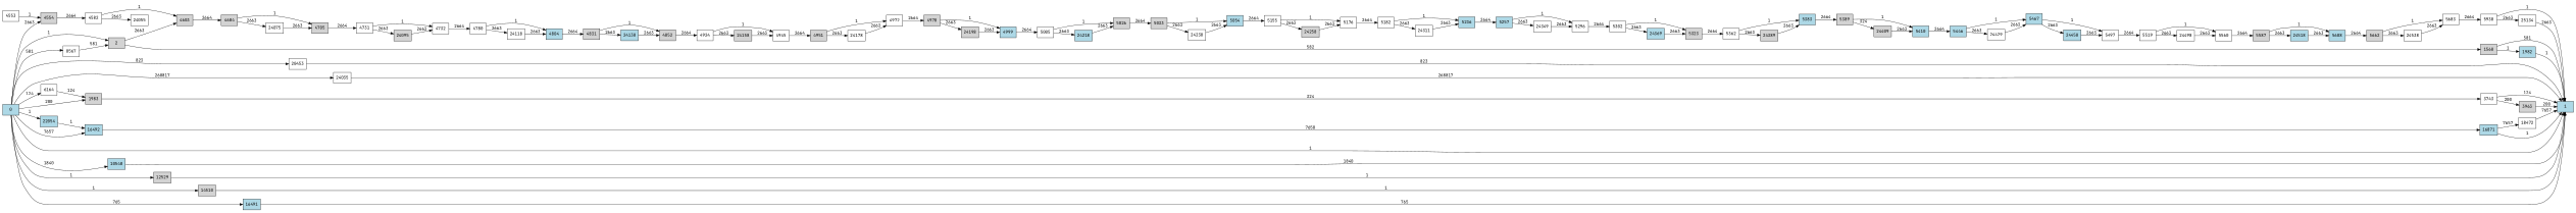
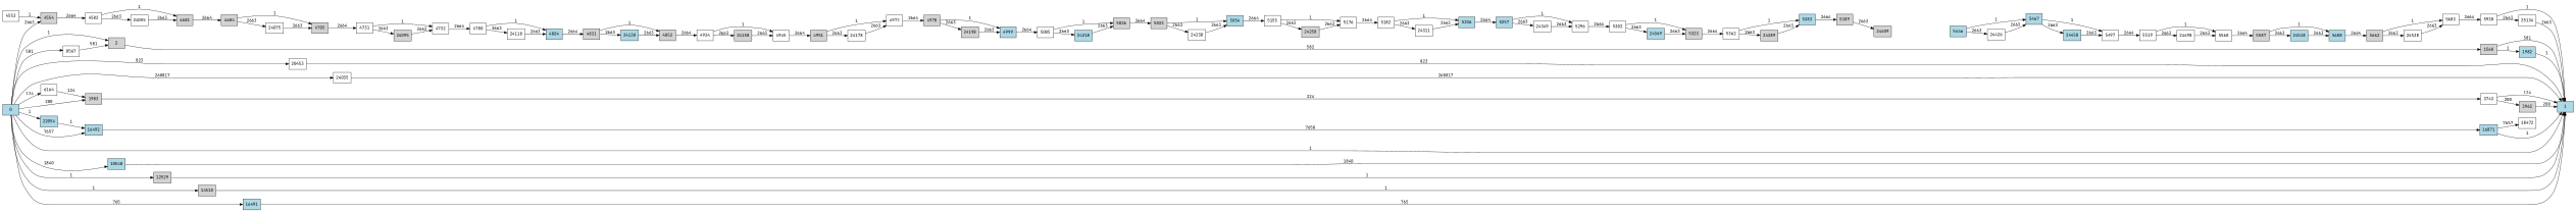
  digraph {
    fontname="JetBrains Mono"
    rankdir=LR
    node [fillcolor=white fontname="JetBrains Mono" shape=rectangle style=filled]
    edge [fontname="JetBrains Mono"]
    2 [fillcolor=lightgrey]
    1560 [fillcolor=lightgrey]
    1 [fillcolor=lightblue]
    1982 [fillcolor=lightblue]
    1983 [fillcolor=lightgrey]
    3743
    3963 [fillcolor=lightgrey]
    4554 [fillcolor=lightgrey]
    4553
    4582
    4603 [fillcolor=lightgrey]
    24055
    4684 [fillcolor=lightgrey]
    4705 [fillcolor=lightgrey]
    24075
    n16 [label=4731]
    4732
    24095 [fillcolor=lightgrey]
    4780
    4804 [fillcolor=lightblue]
    24118
    4831 [fillcolor=lightgrey]
    4852 [fillcolor=lightgrey]
    24138 [fillcolor=lightblue]
    4924
    4945
    24158 [fillcolor=lightgrey]
    4951 [fillcolor=lightgrey]
    4972
    24178
    4978 [fillcolor=lightgrey]
    4999 [fillcolor=lightblue]
    24198 [fillcolor=lightgrey]
    5005
    5026 [fillcolor=lightgrey]
    24218 [fillcolor=lightblue]
    5033 [fillcolor=lightgrey]
    5054 [fillcolor=lightblue]
    24238
    5155
    5176
    24258 [fillcolor=lightgrey]
    5182
    5236 [fillcolor=lightblue]
    24311
    5257 [fillcolor=lightblue]
    5296
    24349
    5302
    5323 [fillcolor=lightgrey]
    24369 [fillcolor=lightblue]
    5362
    5383 [fillcolor=lightblue]
    24389 [fillcolor=lightgrey]
    5389 [fillcolor=lightgrey]
-   5410 [fillcolor=lightblue]
    24409 [fillcolor=lightgrey]
    5446 [fillcolor=lightblue]
    5467 [fillcolor=lightblue]
-   24429
+   24429 [label=24426]
    5497
    24458 [fillcolor=lightblue]
    5519
    5560
    24498
    5587 [fillcolor=lightgrey]
    5608 [fillcolor=lightblue]
    24518 [fillcolor=lightblue]
    5662 [fillcolor=lightgrey]
    5683
    24538
    5938
    25134
    6164
    8567
    10548 [fillcolor=lightblue]
    12529 [fillcolor=lightgrey]
    14510 [fillcolor=lightgrey]
    16491 [fillcolor=lightblue]
    16492 [fillcolor=lightblue]
    16871 [fillcolor=lightblue]
    18472
    20453
    22054 [fillcolor=lightblue]
    24035
    0 [fillcolor=lightblue]
    2 -> 1560 [label=582]
    1560 -> 1 [label=581]
    1560 -> 1982 [label=1]
    1982 -> 1 [label=1]
    1983 -> 3743 [label=324]
    3743 -> 1 [label=124]
    3743 -> 3963 [label=200]
    3963 -> 1 [label=200]
    4554 -> 4582 [label=2664]
    4553 -> 4554 [label=1]
    4582 -> 4603 [label=1]
    4582 -> 24055 [label=2663]
    4603 -> 4684 [label=2664]
-   2 -> 4603 [label=2663]
+   24055 -> 4603 [label=2663]
    4684 -> 4705 [label=1]
    4684 -> 24075 [label=2663]
    4705 -> n16 [label=2664]
    24075 -> 4705 [label=2663]
    n16 -> 4732 [label=1]
    n16 -> 24095 [label=2663]
    4732 -> 4780 [label=2664]
    24095 -> 4732 [label=2663]
    4780 -> 4804 [label=1]
    4780 -> 24118 [label=2663]
    4804 -> 4831 [label=2664]
    24118 -> 4804 [label=2663]
    4831 -> 4852 [label=1]
    4831 -> 24138 [label=2663]
    4852 -> 4924 [label=2664]
    24138 -> 4852 [label=2663]
    4924 -> 4945 [label=1]
    4924 -> 24158 [label=2663]
    4945 -> 4951 [label=2664]
    24158 -> 4945 [label=2663]
    4951 -> 4972 [label=1]
    4951 -> 24178 [label=2663]
    4972 -> 4978 [label=2664]
    24178 -> 4972 [label=2663]
    4978 -> 4999 [label=1]
    4978 -> 24198 [label=2663]
    4999 -> 5005 [label=2664]
    24198 -> 4999 [label=2663]
    5005 -> 5026 [label=1]
    5005 -> 24218 [label=2663]
    5026 -> 5033 [label=2664]
    24218 -> 5026 [label=2663]
    5033 -> 5054 [label=1]
    5033 -> 24238 [label=2663]
    5054 -> 5155 [label=2664]
    24238 -> 5054 [label=2663]
    5155 -> 5176 [label=1]
    5155 -> 24258 [label=2663]
    5176 -> 5182 [label=2664]
    24258 -> 5176 [label=2663]
    5182 -> 5236 [label=1]
    5182 -> 24311 [label=2663]
    5236 -> 5257 [label=2664]
    24311 -> 5236 [label=2663]
    5257 -> 5296 [label=1]
    5257 -> 24349 [label=2663]
    5296 -> 5302 [label=2664]
    24349 -> 5296 [label=2663]
    5302 -> 5323 [label=1]
    5302 -> 24369 [label=2663]
    5323 -> 5362 [label=2664]
    24369 -> 5323 [label=2663]
    5362 -> 5383 [label=1]
    5362 -> 24389 [label=2663]
    5383 -> 5389 [label=2664]
    24389 -> 5383 [label=2663]
-   5389 -> 5410 [label=1]
-   5389 -> 24409 [label=324]
-   5410 -> 5446 [label=2664]
-   24409 -> 5410 [label=2663]
+   5389 -> 24409 [label=2663]
    5446 -> 5467 [label=1]
    5446 -> 24429 [label=2663]
    5467 -> 5497 [label=1]
    5467 -> 24458 [label=2663]
    24429 -> 5467 [label=2663]
    5497 -> 5519 [label=2664]
    24458 -> 5497 [label=2663]
    5519 -> 5560 [label=1]
    5519 -> 24498 [label=2663]
    5560 -> 5587 [label=2664]
    24498 -> 5560 [label=2663]
    5587 -> 5608 [label=1]
    5587 -> 24518 [label=2663]
    5608 -> 5662 [label=2664]
    24518 -> 5608 [label=2663]
    5662 -> 5683 [label=1]
    5662 -> 24538 [label=2663]
    5683 -> 5938 [label=2664]
    24538 -> 5683 [label=2663]
    5938 -> 1 [label=1]
    5938 -> 25134 [label=2663]
    25134 -> 1 [label=2663]
    6164 -> 1983 [label=124]
    8567 -> 2 [label=581]
    10548 -> 1 [label=1840]
    12529 -> 1 [label=1]
    14510 -> 1 [label=1]
    16491 -> 1 [label=765]
    16492 -> 16871 [label=7658]
    16871 -> 1 [label=1]
    16871 -> 18472 [label=7657]
-   18472 -> 1 [label=7657]
    20453 -> 1 [label=823]
    22054 -> 16492 [label=1]
    24035 -> 1 [label=268817]
    0 -> 2 [label=1]
    0 -> 1 [label=1]
    0 -> 1983 [label=200]
    0 -> 4554 [label=2663]
    0 -> 6164 [label=124]
    0 -> 8567 [label=581]
    0 -> 10548 [label=1840]
    0 -> 12529 [label=1]
    0 -> 14510 [label=1]
    0 -> 16491 [label=765]
    0 -> 16492 [label=7657]
    0 -> 20453 [label=823]
    0 -> 22054 [label=1]
    0 -> 24035 [label=268817]
  }
